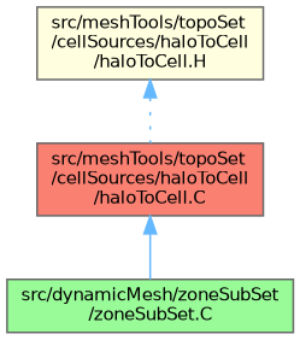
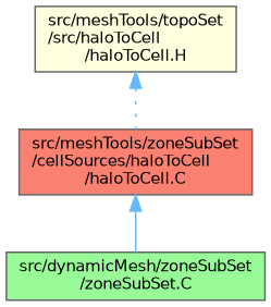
  digraph {
    node [color=grey40 fontname=Helvetica fontsize=10 shape=box style=filled]
    edge [color=steelblue1 dir=back fontname=Helvetica fontsize=10 labelfontname=Helvetica labelfontsize=10]
-   n1 [color=gray40 fillcolor=lightyellow fontcolor=black height=0.2 label="src/meshTools/topoSet\l/cellSources/haloToCell\l/haloToCell.H" width=0.4]
-   n2 [fillcolor=salmon height=0.2 label="src/meshTools/topoSet\l/cellSources/haloToCell\l/haloToCell.C" width=0.4]
+   n1 [color=gray40 fillcolor=lightyellow fontcolor=black height=0.2 label="src/meshTools/topoSet\l/src/haloToCell\l/haloToCell.H" width=0.4]
+   n2 [fillcolor=salmon height=0.2 label="src/meshTools/zoneSubSet\l/cellSources/haloToCell\l/haloToCell.C" width=0.4]
    n3 [fillcolor=palegreen height=0.2 label="src/dynamicMesh/zoneSubSet\l/zoneSubSet.C" width=0.4]
    n1 -> n2 [style=dotted]
    n2 -> n3 [style=solid]
  }
